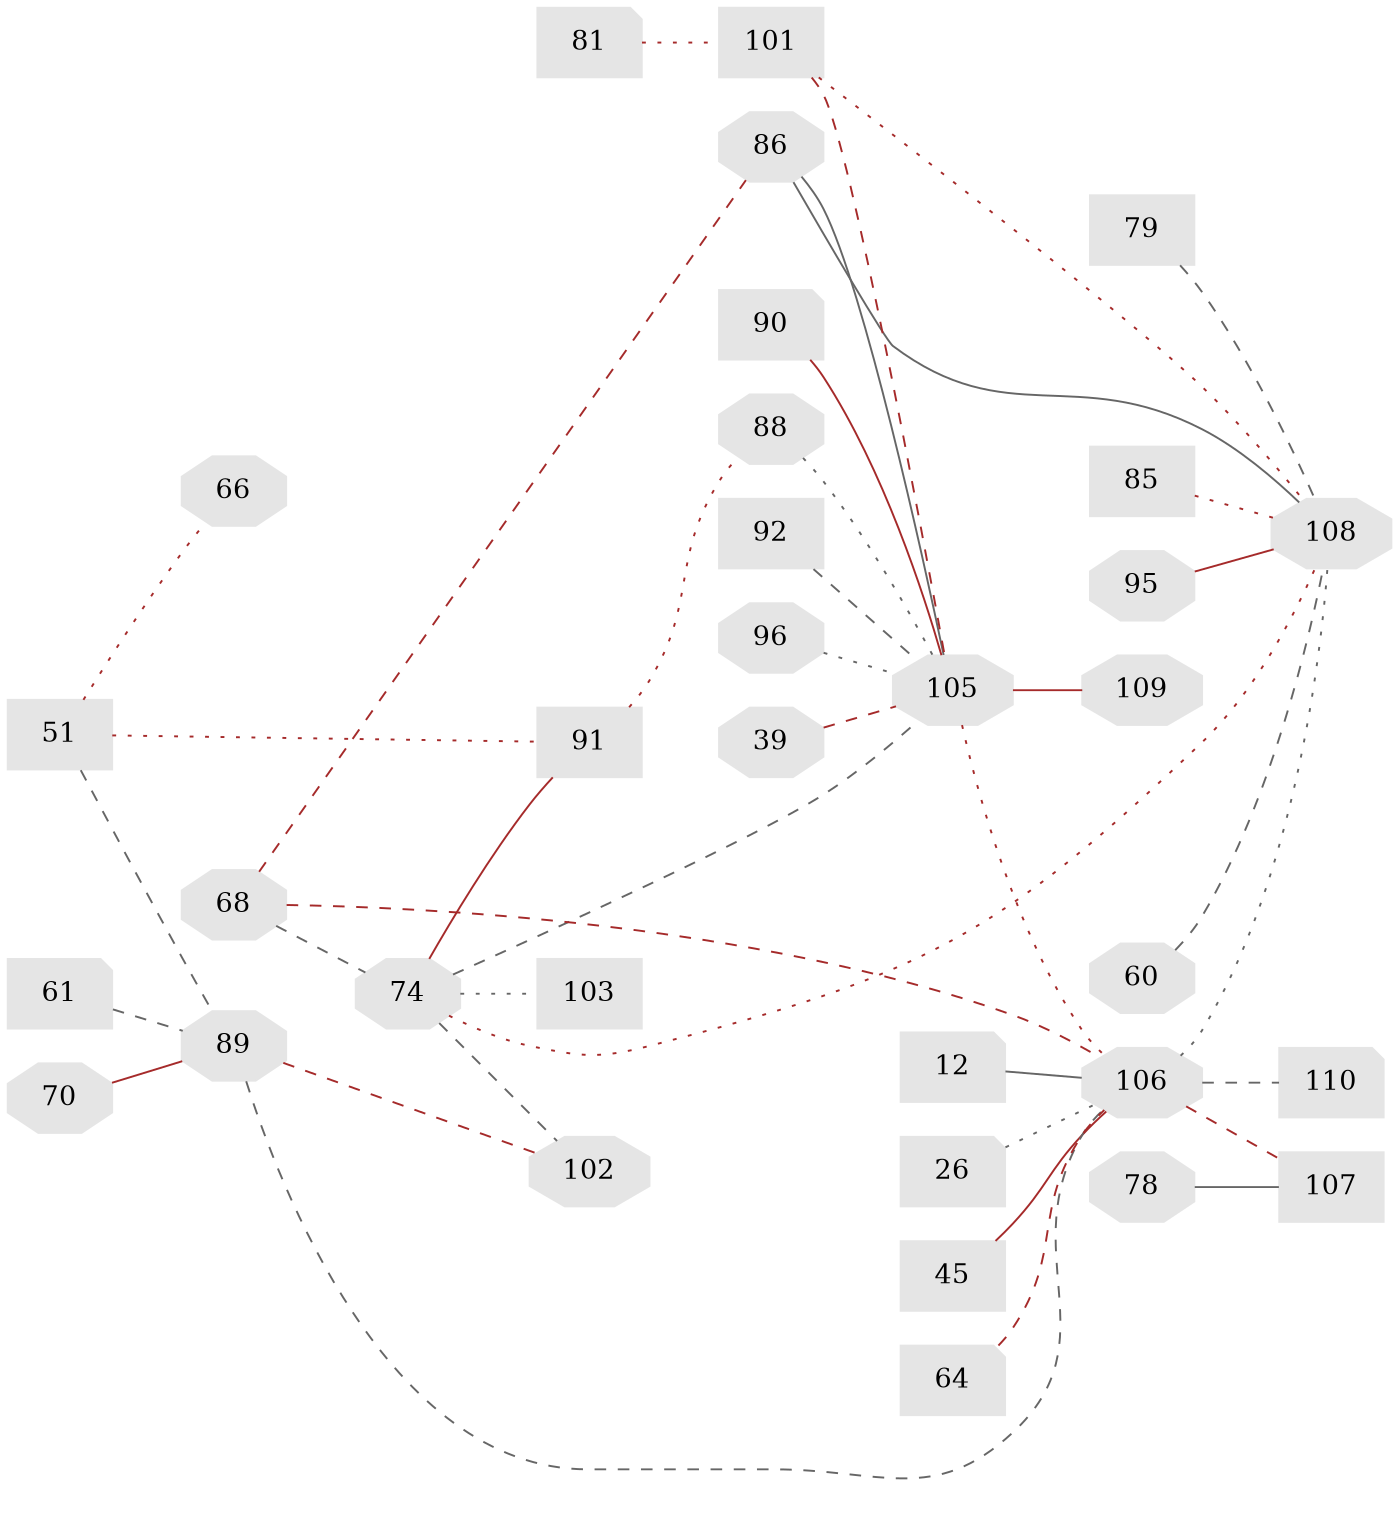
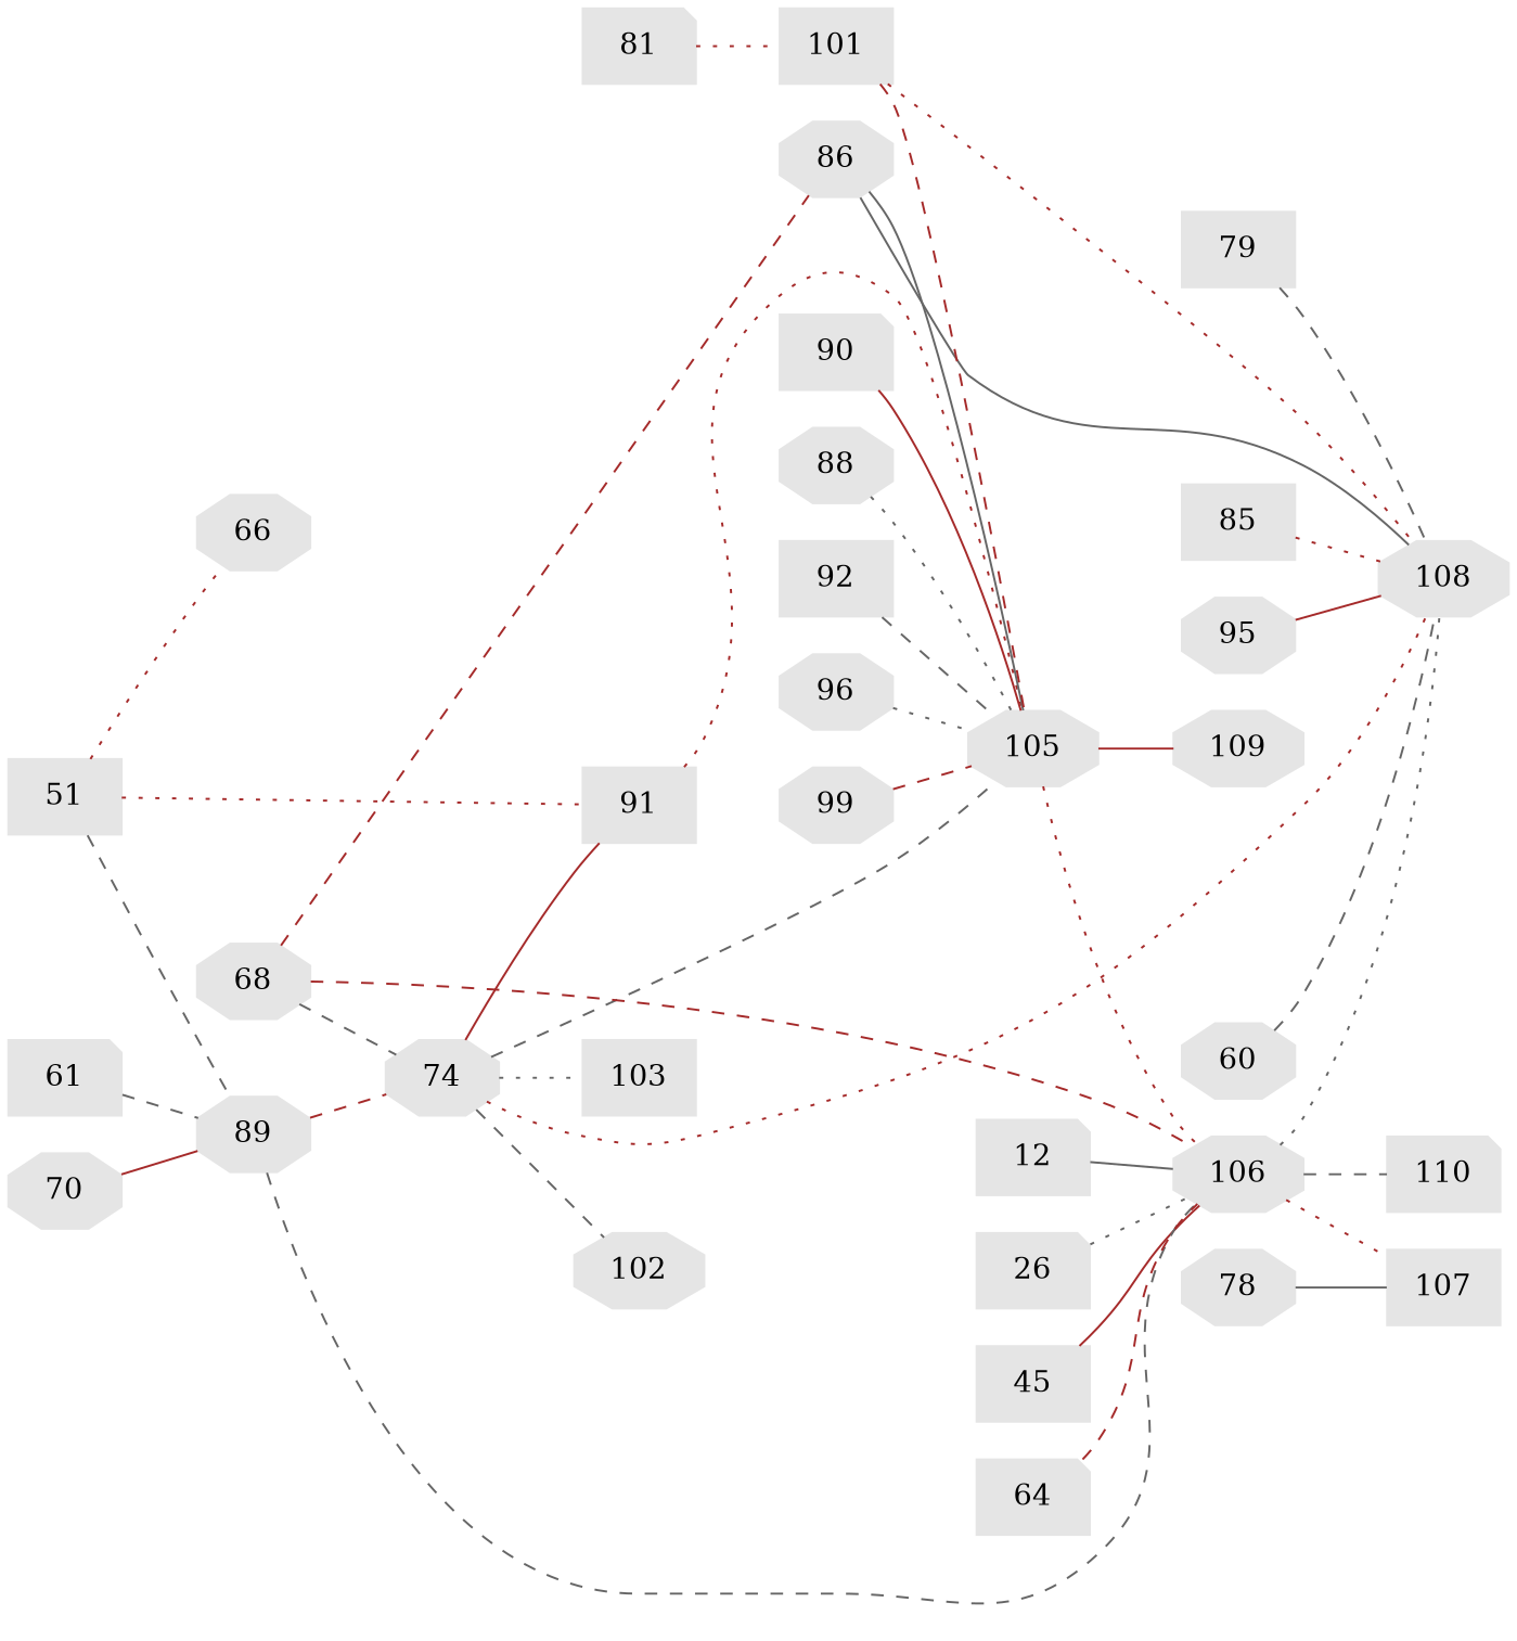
  graph {
    rankdir=LR
    node [color=gray90 shape=octagon style=filled]
    edge [color=brown style=dashed]
    106 [super="+100+50+55"]
    108 [super="+18+20+72+65"]
    107 [shape=box]
    110 [shape=note]
    12 [shape=note]
    26 [shape=note]
    45 [shape=box]
    51 [shape=box super="+23+49+38"]
    66
    89 [super="+8+59+69"]
    n11 [label=91 shape=box super="+42+58"]
    n12 [label=74 super="+74+76+83+93"]
    105 [super="+37+87+104+97"]
    102 [super="+67"]
    60
    61 [shape=note]
    64 [shape=note]
    68 [super="+1+30"]
    86 [super="+28"]
    103 [shape=box]
    70
    78
    79 [shape=box]
    101 [shape=box super="+25+82+75+46+52"]
    81 [shape=note]
    85 [shape=box]
    109
    88
    90 [shape=note]
    92 [shape=box super="+11"]
    95
    96
-   99 [label=39]
+   99
    106 -- 108 [color=gray40 style=dotted weight=3]
-   106 -- 107
+   106 -- 107 [style=dotted]
    106 -- 110 [color=gray40]
    12 -- 106 [color=gray40 style=solid]
    26 -- 106 [color=gray40 style=dotted]
    45 -- 106 [style=solid]
    51 -- 66 [style=dotted]
    51 -- 89 [color=gray40 weight=3]
    51 -- n11 [style=dotted weight=2]
    89 -- 106 [color=gray40 weight=3]
-   89 -- 102 [weight=2]
-   n11 -- 88 [style=dotted]
+   89 -- n12 [weight=2]
+   n11 -- 105 [style=dotted]
    n12 -- 108 [style=dotted weight=2]
    n12 -- n11 [style=solid weight=3]
    n12 -- 105 [color=gray40 weight=3]
    n12 -- 102 [color=gray40]
    n12 -- 103 [color=gray40 style=dotted]
    105 -- 106 [style=dotted weight=5]
    105 -- 109 [style=solid weight=2]
    60 -- 108 [color=gray40]
    61 -- 89 [color=gray40]
    64 -- 106
    68 -- 106 [weight=2]
    68 -- n12 [color=gray40]
    68 -- 86 [weight=2]
    86 -- 108 [color=gray40 style=solid weight=4]
    86 -- 105 [color=gray40 style=solid]
    70 -- 89 [style=solid]
    78 -- 107 [color=gray40 style=solid]
    79 -- 108 [color=gray40]
    101 -- 108 [style=dotted]
    101 -- 105 [weight=4]
    81 -- 101 [style=dotted]
    85 -- 108 [style=dotted]
    88 -- 105 [color=gray40 style=dotted]
    90 -- 105 [style=solid]
    92 -- 105 [color=gray40]
    95 -- 108 [style=solid]
    96 -- 105 [color=gray40 style=dotted]
    99 -- 105
  }
